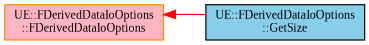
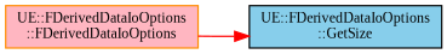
  digraph {
    rankdir=RL
    fontname="Liberation Serif"
    node [fontname="Liberation Serif" fontsize=10 shape=box style=filled]
    n1 [color=black fillcolor=skyblue fontcolor=black height=0.2 label="UE::FDerivedDataIoOptions\l::GetSize" width=0.4]
    n2 [color=darkorange fillcolor=lightpink height=0.2 label="UE::FDerivedDataIoOptions\l::FDerivedDataIoOptions" width=0.4]
-   n2 -> n1 [color=red dir=back fontname="Liberation Serif" fontsize=10 labelfontname=Helvetica labelfontsize=10 style=solid]
+   n1 -> n2 [color=red dir=back fontname="Liberation Serif" fontsize=10 labelfontname=Helvetica labelfontsize=10 style=solid]
  }
